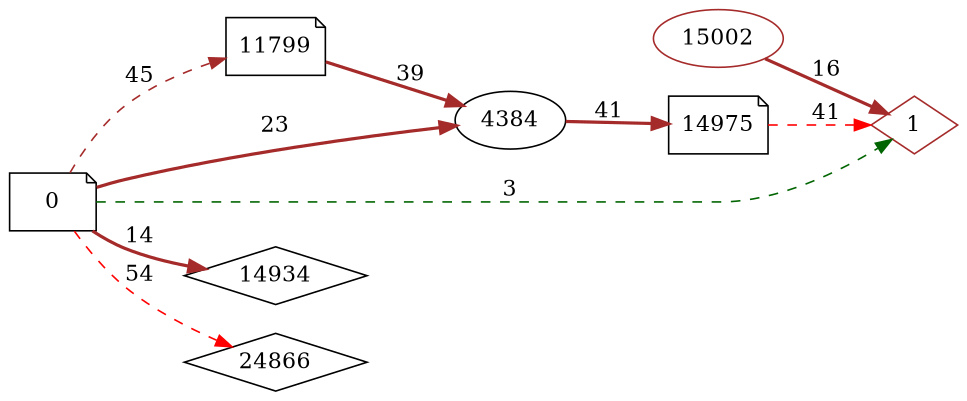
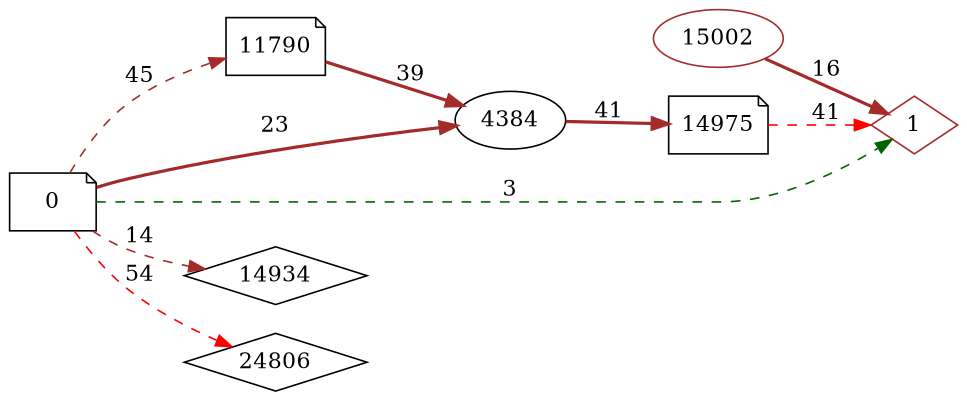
  digraph {
    rankdir=LR
    node [color=black shape=note]
    edge [color=brown style=dashed]
    4384 [shape=ellipse]
    n2 [label=14975]
    1 [color=brown shape=diamond]
-   11799
+   11799 [label=11790]
    15002 [color=brown shape=ellipse]
    0
    14934 [shape=diamond]
-   24806 [shape=diamond label=24866]
+   24806 [shape=diamond]
    4384 -> n2 [label=41 style=bold]
    n2 -> 1 [color=red label=41]
    11799 -> 4384 [label=39 style=bold]
    15002 -> 1 [label=16 style=bold]
    0 -> 4384 [label=23 style=bold]
    0 -> 1 [color=darkgreen label=3]
    0 -> 11799 [label=45]
-   0 -> 14934 [label=14 style=bold]
+   0 -> 14934 [label=14]
    0 -> 24806 [color=red label=54]
  }
